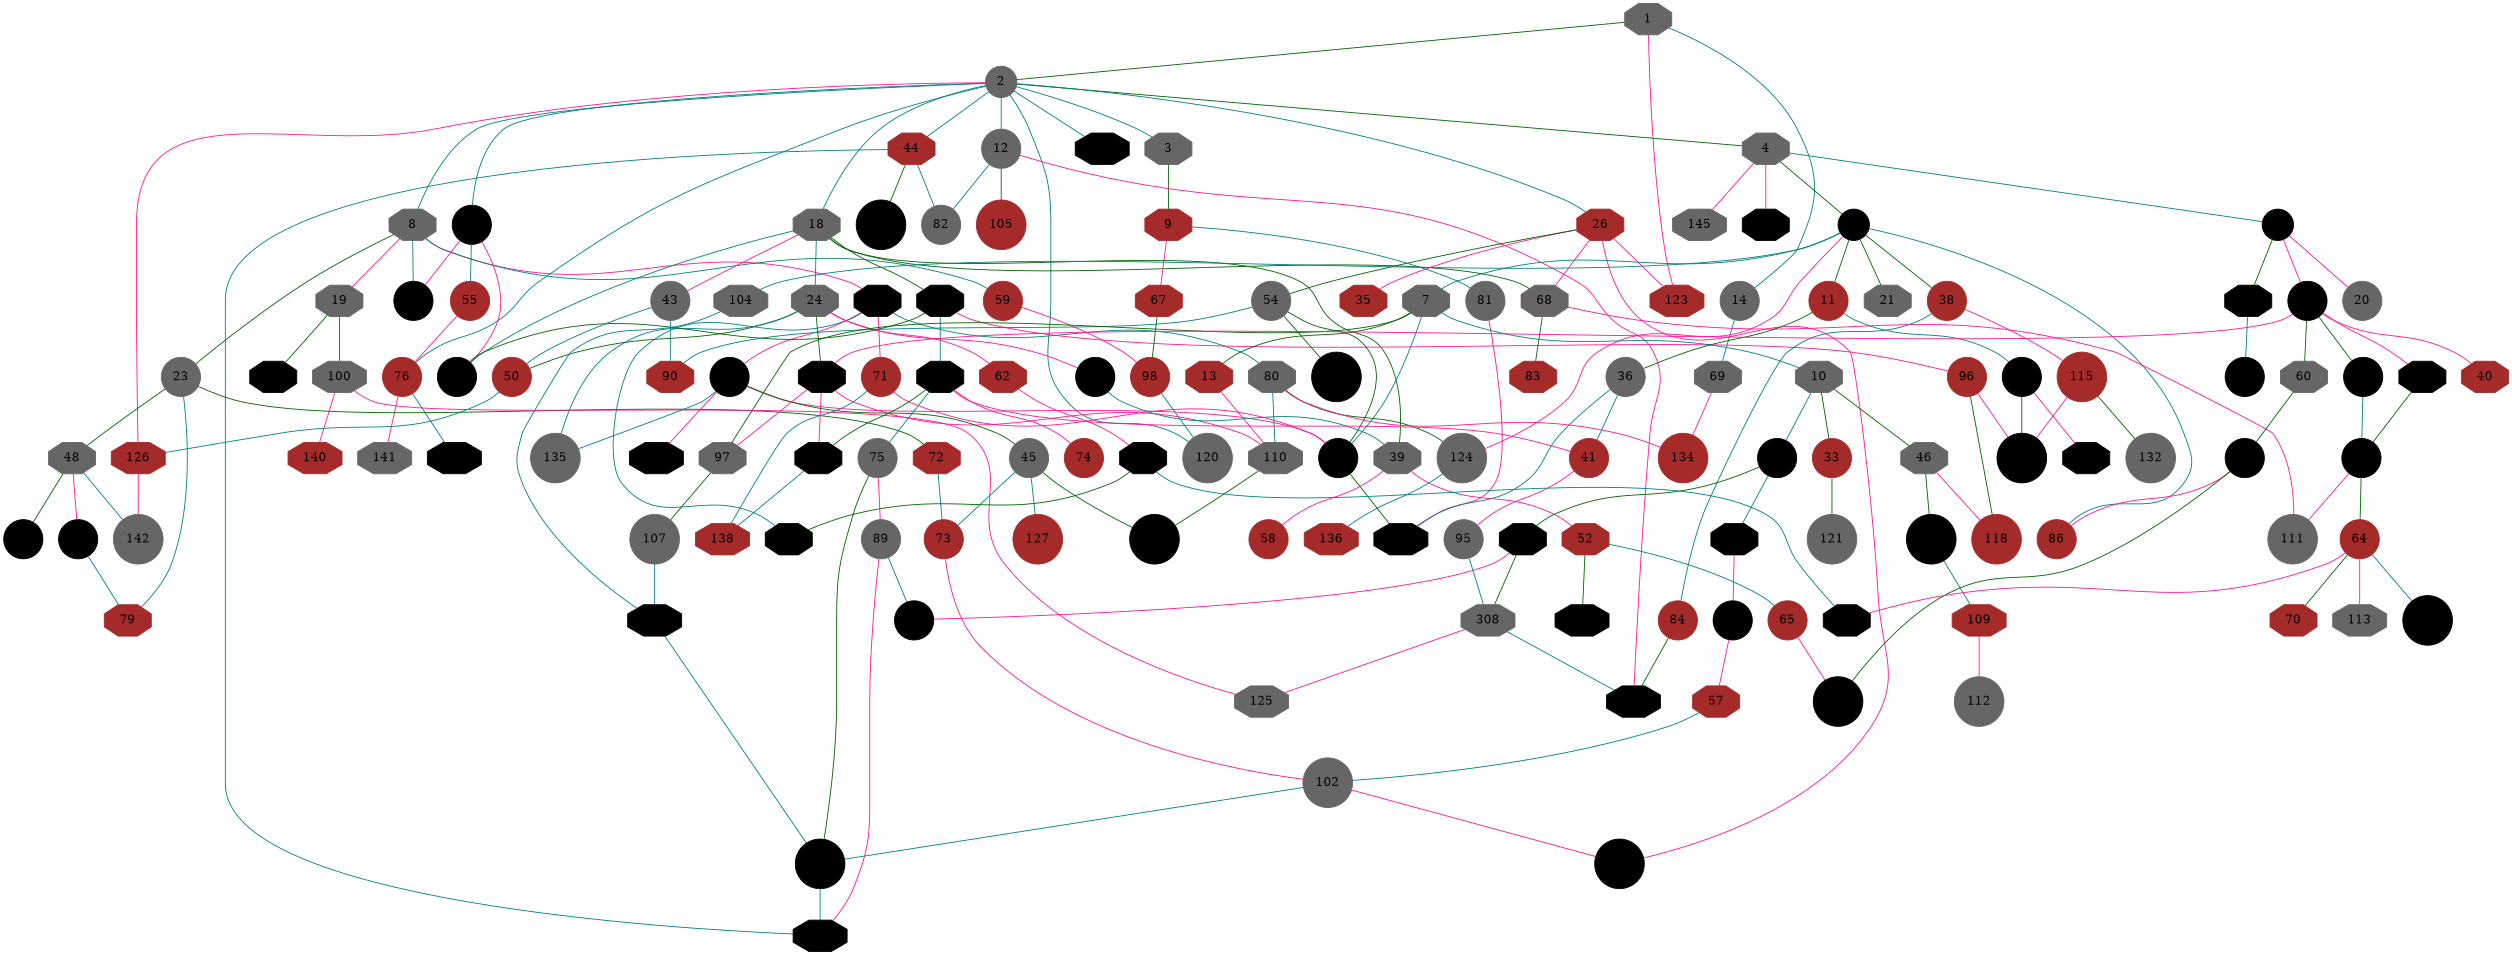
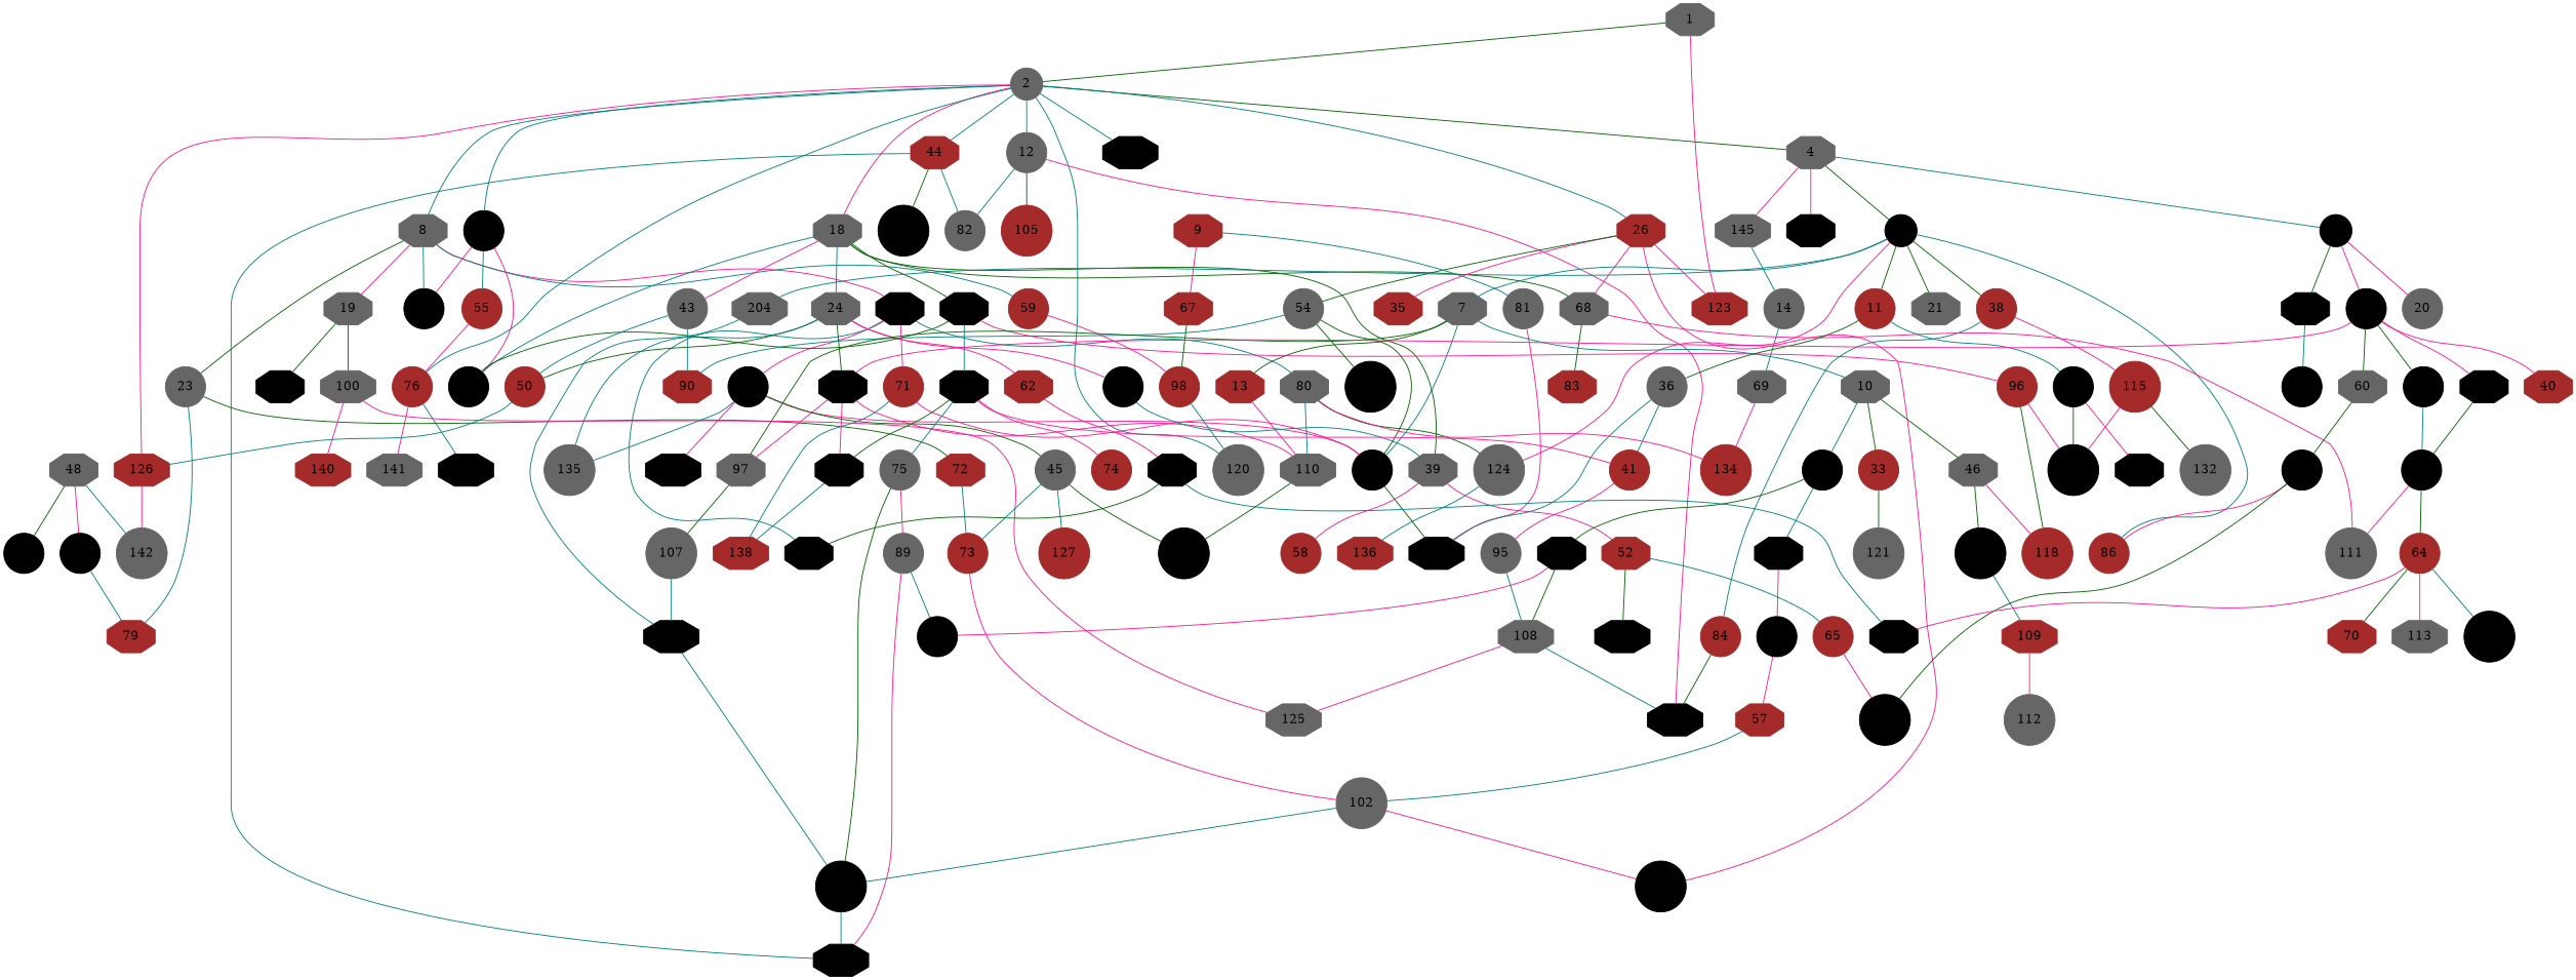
  graph {
    node [color=black shape=circle style=filled]
    edge [color=teal]
    1 [color=gray40 shape=octagon]
    2 [color=gray40]
    14 [color=gray40]
    123 [color=brown shape=octagon]
-   3 [color=gray40 shape=octagon]
    4 [color=gray40 shape=octagon]
    8 [color=gray40 shape=octagon]
    12 [color=gray40]
    16
    18 [color=gray40 shape=octagon]
    26 [color=brown shape=octagon]
    44 [color=brown shape=octagon]
    76 [color=brown]
    120 [color=gray40]
    126 [color=brown shape=octagon]
    144 [shape=octagon]
    69 [color=gray40 shape=octagon]
    9 [color=brown shape=octagon]
    5
    6
    30 [shape=octagon]
    145 [color=gray40 shape=octagon]
    19 [color=gray40 shape=octagon]
    23 [color=gray40]
    37 [shape=octagon]
    47
    59 [color=brown]
    82 [color=gray40]
    105 [color=brown]
    133 [shape=octagon]
    31
    55 [color=brown]
    24 [color=gray40 shape=octagon]
    25 [shape=octagon]
    39 [color=gray40 shape=octagon]
    43 [color=gray40]
    68 [color=gray40 shape=octagon]
    35 [color=brown shape=octagon]
    54 [color=gray40]
    139
    128
    143 [shape=octagon]
    130 [shape=octagon]
    141 [color=gray40 shape=octagon]
    142 [color=gray40]
    67 [color=brown shape=octagon]
    81 [color=gray40]
    7 [color=gray40 shape=octagon]
    11 [color=brown]
    21 [color=gray40 shape=octagon]
    38 [color=brown]
    86 [color=brown]
-   104 [color=gray40 shape=octagon]
+   104 [color=gray40 shape=octagon label=204]
    124 [color=gray40]
    15 [shape=octagon]
    17
    20 [color=gray40]
    10 [color=gray40 shape=octagon]
    13 [color=brown shape=octagon]
    88
    97 [color=gray40 shape=octagon]
    29
    36 [color=gray40]
    84 [color=brown]
    115 [color=brown]
    129 [shape=octagon]
    136 [color=brown shape=octagon]
    94
    22
    40 [color=brown shape=octagon]
    53 [shape=octagon]
    60 [color=gray40 shape=octagon]
    66 [shape=octagon]
    33 [color=brown]
    34
    46 [color=gray40 shape=octagon]
    110 [color=gray40 shape=octagon]
    119 [shape=octagon]
    107 [color=gray40]
    27 [shape=octagon]
    100 [color=gray40 shape=octagon]
    48 [color=gray40 shape=octagon]
    72 [color=brown shape=octagon]
    79 [color=brown shape=octagon]
    42
    71 [color=brown]
    80 [color=gray40 shape=octagon]
    87 [shape=octagon]
    98 [color=brown]
    121 [color=gray40]
    49 [shape=octagon]
    51 [shape=octagon]
    101
    118 [color=brown]
    92 [shape=octagon]
    122
    41 [color=brown]
    114
    134 [color=brown]
    63
    61
    93 [shape=octagon]
    28
    50 [color=brown]
    62 [color=brown shape=octagon]
    135 [color=gray40]
    32 [shape=octagon]
    96 [color=brown]
    52 [color=brown shape=octagon]
    58 [color=brown]
    90 [color=brown shape=octagon]
    111 [color=gray40]
    83 [color=brown shape=octagon]
    125 [color=gray40 shape=octagon]
    140 [color=brown shape=octagon]
    64 [color=brown]
    77
    85
    73 [color=brown]
    78 [shape=octagon]
    74 [color=brown]
    75 [color=gray40]
    116
    95 [color=gray40]
    89 [color=gray40]
    131
    138 [color=brown shape=octagon]
    91
-   108 [color=gray40 shape=octagon label=308]
+   108 [color=gray40 shape=octagon]
    56
    45 [color=gray40]
    103 [shape=octagon]
    132 [color=gray40]
    65 [color=brown]
    117 [shape=octagon]
    127 [color=brown]
    102 [color=gray40]
    109 [color=brown shape=octagon]
    57 [color=brown shape=octagon]
    146
    99 [shape=octagon]
    70 [color=brown shape=octagon]
    113 [color=gray40 shape=octagon]
    137
    112 [color=gray40]
    1 -- 2 [color=darkgreen]
-   1 -- 14
+   145 -- 14
    1 -- 123 [color=deeppink]
-   2 -- 3
    2 -- 4 [color=darkgreen]
    2 -- 8
    2 -- 12
    2 -- 16
-   2 -- 18
+   2 -- 18 [color=deeppink]
    2 -- 26
    2 -- 44
    2 -- 76
    2 -- 120
    2 -- 126 [color=deeppink]
    2 -- 144
    14 -- 69
-   3 -- 9 [color=darkgreen]
    4 -- 5 [color=darkgreen]
    4 -- 6
    4 -- 30 [color=deeppink]
    4 -- 145 [color=deeppink]
    8 -- 19 [color=deeppink]
    8 -- 23 [color=darkgreen]
    8 -- 37 [color=deeppink]
    8 -- 47
    8 -- 59
    12 -- 82
    12 -- 105 [color=darkgreen]
    12 -- 133 [color=deeppink]
    16 -- 47 [color=deeppink]
    16 -- 31 [color=deeppink]
    16 -- 55
    18 -- 31
    18 -- 24
    18 -- 25 [color=darkgreen]
    18 -- 39 [color=darkgreen]
    18 -- 43 [color=deeppink]
    18 -- 68 [color=darkgreen]
    26 -- 123 [color=deeppink]
    26 -- 68 [color=deeppink]
    26 -- 35 [color=deeppink]
    26 -- 54 [color=darkgreen]
    26 -- 139 [color=deeppink]
    44 -- 82
    44 -- 128 [color=darkgreen]
    44 -- 143
    76 -- 130
    76 -- 141 [color=deeppink]
    126 -- 142 [color=deeppink]
    69 -- 134 [color=deeppink]
    9 -- 67 [color=deeppink]
    9 -- 81
    5 -- 7
    5 -- 11 [color=darkgreen]
    5 -- 21 [color=darkgreen]
    5 -- 38 [color=darkgreen]
    5 -- 86
    5 -- 104
    5 -- 124 [color=deeppink]
    6 -- 15 [color=darkgreen]
    6 -- 17 [color=deeppink]
    6 -- 20 [color=deeppink]
    19 -- 27 [color=darkgreen]
    19 -- 100 [color=darkgreen]
-   23 -- 48 [color=darkgreen]
    23 -- 72 [color=darkgreen]
    23 -- 79
    37 -- 42 [color=deeppink]
    37 -- 71 [color=deeppink]
    37 -- 80
    37 -- 87
    59 -- 98 [color=deeppink]
    55 -- 76 [color=deeppink]
    24 -- 66 [color=darkgreen]
    24 -- 28 [color=deeppink]
    24 -- 50 [color=darkgreen]
    24 -- 62 [color=deeppink]
    24 -- 135
    25 -- 31 [color=darkgreen]
    25 -- 32
    25 -- 96 [color=deeppink]
    39 -- 52 [color=deeppink]
    39 -- 58 [color=deeppink]
    43 -- 50
    43 -- 90
    68 -- 111 [color=deeppink]
    68 -- 83 [color=darkgreen]
    54 -- 88 [color=darkgreen]
    54 -- 90
    54 -- 116 [color=darkgreen]
    67 -- 98 [color=darkgreen]
    81 -- 119 [color=deeppink]
    7 -- 10
    7 -- 13 [color=darkgreen]
    7 -- 88
    7 -- 97 [color=darkgreen]
    11 -- 29
    11 -- 36 [color=darkgreen]
    38 -- 84
    38 -- 115 [color=deeppink]
    104 -- 129
    124 -- 136
    15 -- 94
    17 -- 22 [color=darkgreen]
    17 -- 40 [color=deeppink]
    17 -- 53 [color=deeppink]
    17 -- 60 [color=darkgreen]
    17 -- 66 [color=deeppink]
    10 -- 33 [color=darkgreen]
    10 -- 34
    10 -- 46 [color=darkgreen]
    13 -- 110 [color=deeppink]
    88 -- 119 [color=darkgreen]
    97 -- 107 [color=darkgreen]
    29 -- 92 [color=deeppink]
    29 -- 122 [color=darkgreen]
    36 -- 119
    36 -- 41
    84 -- 133 [color=darkgreen]
    115 -- 122 [color=deeppink]
    115 -- 132 [color=darkgreen]
    129 -- 131
    22 -- 63
    53 -- 63 [color=darkgreen]
    60 -- 61 [color=darkgreen]
    66 -- 97 [color=deeppink]
    66 -- 110 [color=deeppink]
    66 -- 93 [color=deeppink]
    33 -- 121 [color=darkgreen]
    34 -- 49 [color=darkgreen]
    34 -- 51
    46 -- 101 [color=darkgreen]
    46 -- 118 [color=deeppink]
    110 -- 114 [color=darkgreen]
    107 -- 129
    100 -- 125 [color=deeppink]
    100 -- 140 [color=deeppink]
    48 -- 142
    48 -- 77 [color=deeppink]
    48 -- 85 [color=darkgreen]
    72 -- 73
    42 -- 88 [color=deeppink]
    42 -- 135
    42 -- 45 [color=darkgreen]
    42 -- 103 [color=deeppink]
    71 -- 88 [color=deeppink]
    71 -- 138
    80 -- 124 [color=darkgreen]
    80 -- 110
    80 -- 134 [color=deeppink]
    98 -- 120
    49 -- 91 [color=deeppink]
    49 -- 108 [color=darkgreen]
    51 -- 56 [color=deeppink]
    101 -- 109
    41 -- 95 [color=deeppink]
    63 -- 111 [color=deeppink]
    63 -- 64 [color=darkgreen]
    61 -- 86 [color=deeppink]
    61 -- 146 [color=darkgreen]
    93 -- 138
    28 -- 39
    50 -- 126
    62 -- 78 [color=deeppink]
    32 -- 41 [color=deeppink]
    32 -- 93 [color=darkgreen]
    32 -- 74 [color=deeppink]
    32 -- 75
    96 -- 118 [color=darkgreen]
    96 -- 122 [color=deeppink]
    52 -- 65
    52 -- 117 [color=darkgreen]
    64 -- 99 [color=deeppink]
    64 -- 70 [color=darkgreen]
    64 -- 113 [color=deeppink]
    64 -- 137
    77 -- 79
    73 -- 102 [color=deeppink]
    78 -- 87 [color=darkgreen]
    78 -- 99
    75 -- 89 [color=deeppink]
    75 -- 131 [color=darkgreen]
    95 -- 108
    89 -- 143 [color=deeppink]
    89 -- 91
    131 -- 143
    108 -- 133
    108 -- 125 [color=deeppink]
    56 -- 57 [color=deeppink]
    45 -- 114 [color=darkgreen]
    45 -- 73
    45 -- 127
    65 -- 146 [color=deeppink]
    102 -- 139 [color=deeppink]
    102 -- 131
    109 -- 112 [color=deeppink]
    57 -- 102
  }
